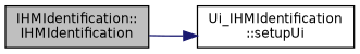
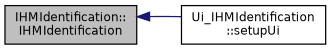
  digraph {
    rankdir=LR
    fontname="DejaVu Sans"
    node [color=black fontname="DejaVu Sans" fontsize=10 shape=record style=filled]
    n1 [fillcolor=grey75 fontcolor=black height=0.2 label="IHMIdentification::\lIHMIdentification" width=0.4]
    n2 [fillcolor=white height=0.2 label="Ui_IHMIdentification\l::setupUi" width=0.4]
-   n1 -> n2 [color=midnightblue fontname="DejaVu Sans" fontsize=10 labelfontname=Helvetica labelfontsize=10 style=solid]
+   n2 -> n1 [color=midnightblue fontname="DejaVu Sans" fontsize=10 labelfontname=Helvetica labelfontsize=10 style=solid]
  }
